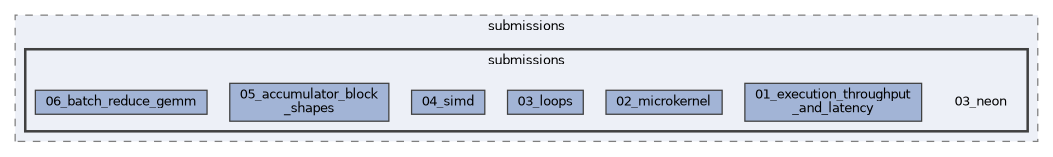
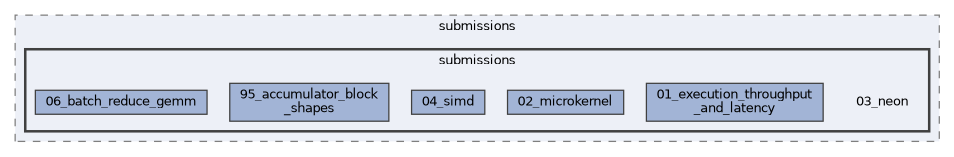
  digraph {
    compound=true
    node [fontname=Helvetica fontsize=10 shape=box color=grey25 fillcolor="#a2b4d6" style=filled]
    n1 [height=0.2 label="03_neon" shape=plaintext width=0.4 color="" fillcolor="" style=""]
    n2 [height=0.2 label="01_execution_throughput\l_and_latency" width=0.4]
    n3 [height=0.2 label="02_microkernel" width=0.4]
-   n4 [height=0.2 label="03_loops" width=0.4]
    n5 [height=0.2 label="04_simd" width=0.4]
-   n6 [height=0.2 label="05_accumulator_block\l_shapes" width=0.4]
+   n6 [height=0.2 label="95_accumulator_block\l_shapes" width=0.4]
    n7 [height=0.2 label="06_batch_reduce_gemm" width=0.4]
    subgraph cluster_1 {
      bgcolor="#edf0f7"
      fontname=Helvetica
      fontsize=10
      label=submissions
      pencolor=grey50
      style="filled,dashed"
      subgraph cluster_2 {
        bgcolor="#edf0f7"
        fontname=Helvetica
        fontsize=10
        pencolor=grey25
        style="filled,bold"
        n1
        n2
        n3
-       n4
        n5
        n6
        n7
      }
    }
  }
